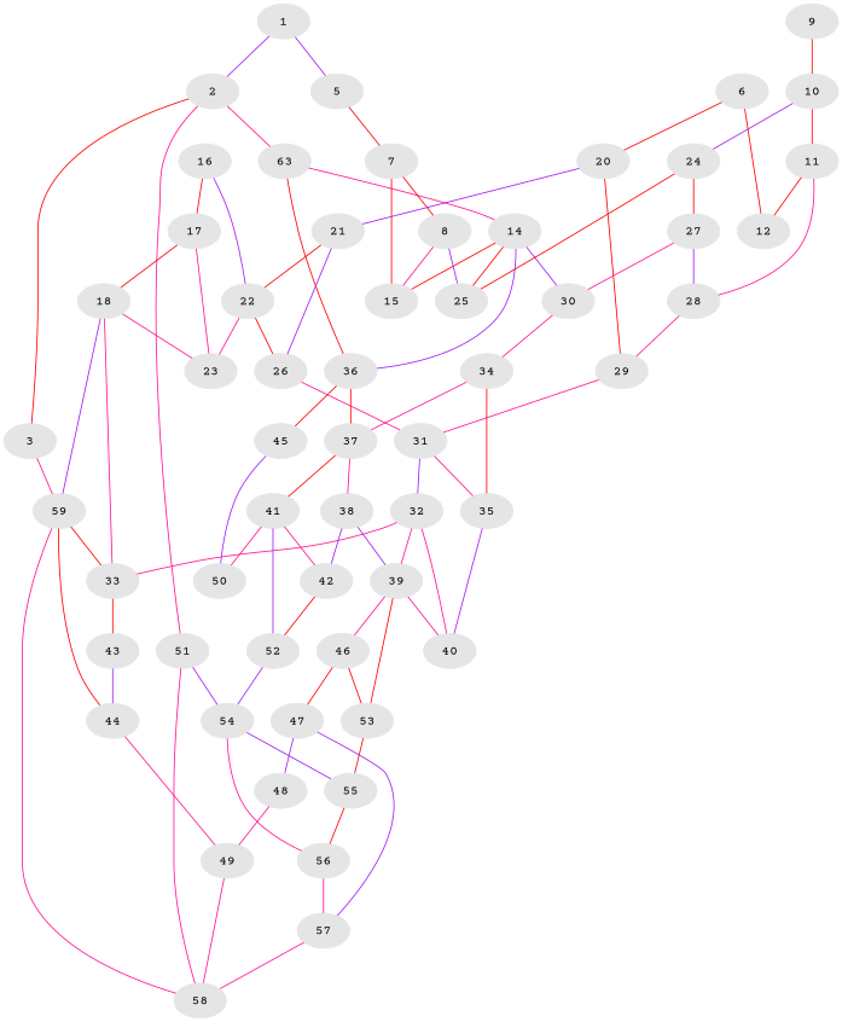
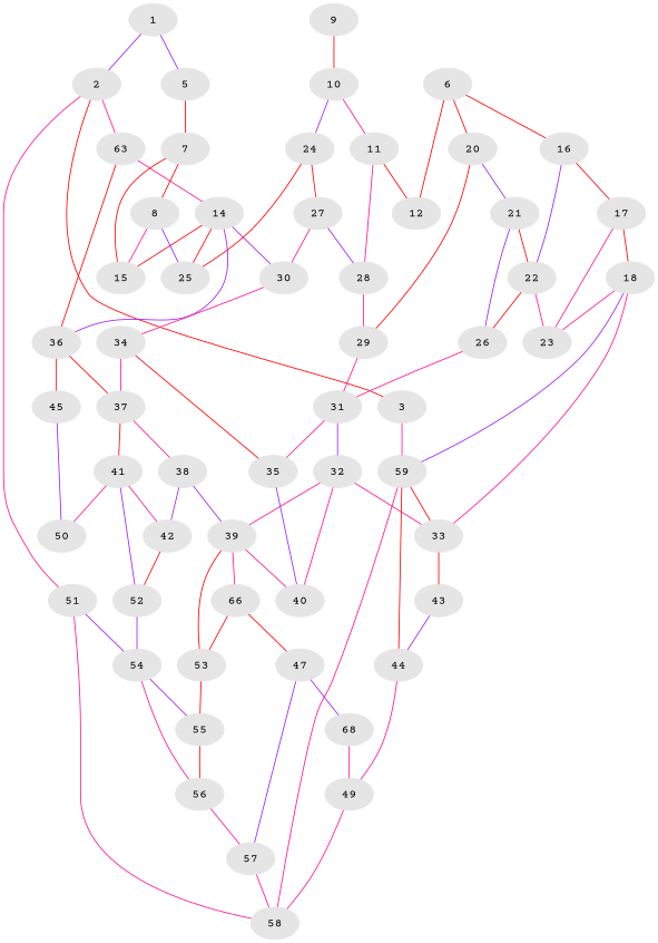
  graph {
    fontname="Courier Prime"
    node [color=gray90 fontname="Courier Prime" style=filled]
    edge [color=deeppink fontname="Courier Prime" weight=1.0]
    1
    2
    5
    3
    n5 [label=63]
    51
    7
    n8 [label=59]
    14
    36
    58
    54
    33
    44
    6
    12
    16
    20
    8
    15
    17
    22
    21
    29
    25
    9
    10
    11
    24
    28
    27
    30
    37
    45
    34
    18
    23
    26
    43
    49
    31
    32
    35
    39
    40
-   46
+   46 [label=66]
    53
    38
    41
    50
    42
    52
    47
    55
-   48
+   48 [label=68]
    57
    56
    1 -- 2 [color=purple]
    1 -- 5 [color=purple]
    2 -- 3 [color=red]
    2 -- n5
    2 -- 51
    5 -- 7 [color=red]
    3 -- n8 [weight=2.0]
    n5 -- 14
    n5 -- 36 [color=red]
    51 -- 58
    51 -- 54 [color=purple]
    7 -- 8 [color=red]
    7 -- 15 [color=red]
    n8 -- 58
    n8 -- 33 [color=red]
    n8 -- 44 [color=red weight=2.0]
    14 -- 36 [color=purple]
    14 -- 15 [color=red]
    14 -- 25 [color=red]
    14 -- 30 [color=purple]
    36 -- 37 [color=red weight=2.0]
    36 -- 45 [color=red weight=2.0]
    54 -- 55 [color=purple]
    54 -- 56
    33 -- 43 [color=red]
    44 -- 49 [weight=2.0]
    6 -- 12 [color=red weight=2.0]
+   6 -- 16 [color=red]
    6 -- 20 [color=red]
    16 -- 17 [color=red]
    16 -- 22 [color=purple]
    20 -- 21 [color=purple]
    20 -- 29 [color=red]
    8 -- 15
    8 -- 25 [color=purple]
    17 -- 18 [color=red weight=3.0]
    17 -- 23 [weight=2.0]
    22 -- 23 [weight=3.0]
    22 -- 26 [color=red]
    21 -- 22 [color=red]
    21 -- 26 [color=purple]
    29 -- 31
    9 -- 10 [color=red]
-   10 -- 11 [color=red]
+   10 -- 11
    10 -- 24 [color=purple]
    11 -- 12 [color=red]
    11 -- 28
    24 -- 25 [color=red]
    24 -- 27 [color=red weight=2.0]
    28 -- 29
    27 -- 28 [color=purple]
    27 -- 30
    30 -- 34
    37 -- 38
    37 -- 41 [color=red]
    45 -- 50 [color=purple]
    34 -- 37
    34 -- 35 [color=red]
    18 -- n8 [color=purple]
    18 -- 33
    18 -- 23
    26 -- 31
    43 -- 44 [color=purple weight=2.0]
    49 -- 58
    31 -- 32 [color=purple weight=2.0]
    31 -- 35
    32 -- 33 [weight=2.0]
    32 -- 39
    32 -- 40
    35 -- 40 [color=purple]
    39 -- 40
    39 -- 46
    39 -- 53 [color=red]
    46 -- 53 [color=red]
    46 -- 47 [color=red]
    53 -- 55 [color=red]
    38 -- 39 [color=purple weight=2.0]
    38 -- 42 [color=purple weight=2.0]
    41 -- 50
    41 -- 42
    41 -- 52 [color=purple weight=2.0]
    42 -- 52 [color=red weight=2.0]
    52 -- 54 [color=purple weight=2.0]
    47 -- 48 [color=purple weight=4.0]
    47 -- 57 [color=purple]
    55 -- 56 [color=red]
    48 -- 49 [weight=2.0]
    57 -- 58
    56 -- 57
  }
